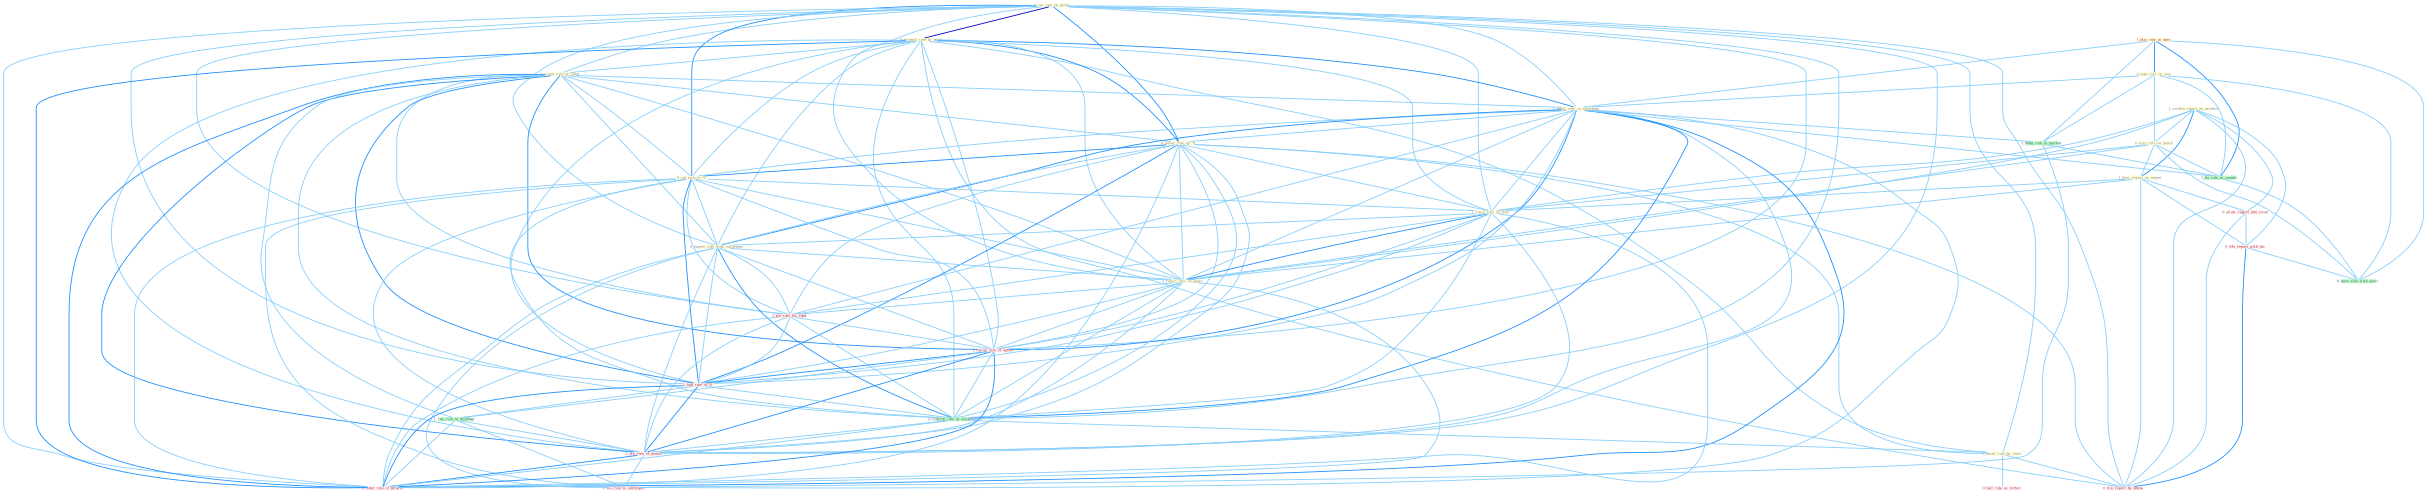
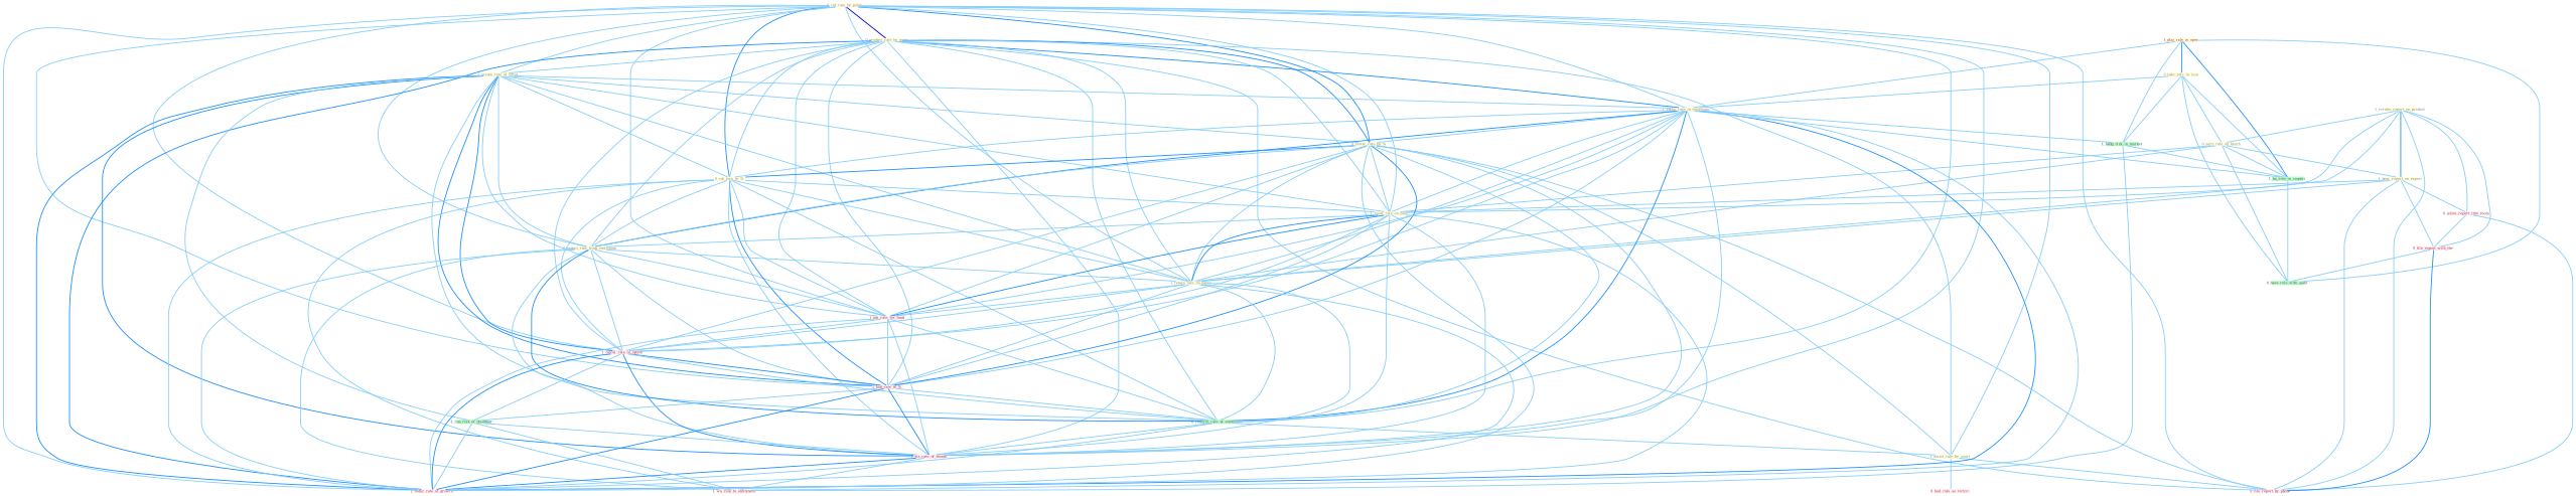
  graph {
    node [color="#ffffe0" fixedsize=true fontcolor="#8b7d6b" fontsize=4 shape=polygon style=filled]
    edge [color="#87cefa" w=1]
    "0_cut_rate_by_point " [height=.06 width=.5]
    n2 [height=.06 label="0_product_rate_by_point" width=.5]
    "1_plai_role_in_oper " [fontcolor="#b22222" height=.06 width=.5]
    "0_take_role_in_issu " [height=.06 width=.5]
    "1_assum_rate_of_inflat " [height=.06 width=.5]
    "1_scrutin_report_on_product " [height=.06 width=.5]
    "0_serv_role_on_bench " [height=.06 width=.5]
    "1_await_rule_by_court " [height=.06 width=.5]
    "1_hear_report_on_experi " [height=.06 width=.5]
    "1_reduc_rate_in_entitynam " [height=.06 width=.5]
    "0_lower_rate_by_% " [height=.06 width=.5]
    n12 [height=.06 label="0_cut_issu_to_%" width=.5]
    "1_reset_rate_on_note " [height=.06 width=.5]
    "0_expect_rate_from_entitynam " [height=.06 width=.5]
    "1_retain_rate_on_paper " [height=.06 width=.5]
    "1_pai_rate_for_fund " [color="#fff0f5" fontcolor="#b22222" height=.06 width=.5]
    "0_allow_report_into_room " [color="#fff0f5" fontcolor="#b22222" height=.06 width=.5]
    "0_file_report_with_the " [color="#fff0f5" fontcolor="#b22222" height=.06 width=.5]
    "0_hail_rule_as_victori " [color="#fff0f5" fontcolor="#b22222" height=.06 width=.5]
    "1_calcul_rate_of_option " [color="#fff0f5" fontcolor="#b22222" height=.06 width=.5]
    "1_had_rate_of_% " [color="#fff0f5" fontcolor="#b22222" height=.06 width=.5]
    "0_file_report_by_phone " [color="#fff0f5" fontcolor="#b22222" height=.06 width=.5]
    "1_wa_rate_of_month " [color="#fff0f5" fontcolor="#b22222" height=.06 width=.5]
    "1_wa_risk_to_entitynam " [color="#fff0f5" fontcolor="#b22222" height=.06 width=.5]
    "1_reduc_rate_of_growth " [color="#fff0f5" fontcolor="#b22222" height=.06 width=.5]
    "0_confirm_rate_at_entitynam " [color="#BDFCC9" fontcolor="#2f4f4f" height=.06 width=.5]
    "1_hedg_risk_in_market " [color="#BDFCC9" fontcolor="#2f4f4f" height=.06 width=.5]
    "1_ha_role_in_countri " [color="#BDFCC9" fontcolor="#2f4f4f" height=.06 width=.5]
    "0_have_role_with_audit " [color="#BDFCC9" fontcolor="#2f4f4f" height=.06 width=.5]
    "1_run_risk_of_disintegr " [color="#BDFCC9" fontcolor="#2f4f4f" height=.06 width=.5]
    subgraph sub_1 {
      "0_cut_rate_by_point "
      n2
      "1_plai_role_in_oper "
      "0_take_role_in_issu "
      "1_assum_rate_of_inflat "
      "1_scrutin_report_on_product "
      "0_serv_role_on_bench "
      "1_await_rule_by_court "
      "1_hear_report_on_experi "
      "1_reduc_rate_in_entitynam "
      "0_lower_rate_by_% "
      n12
      "1_reset_rate_on_note "
      "0_expect_rate_from_entitynam "
      "1_retain_rate_on_paper "
    }
    subgraph sub_2 {
      "1_pai_rate_for_fund "
      "0_allow_report_into_room "
      "0_file_report_with_the "
      "0_hail_rule_as_victori "
      "1_calcul_rate_of_option "
      "1_had_rate_of_% "
      "0_file_report_by_phone "
      "1_wa_rate_of_month "
      "1_wa_risk_to_entitynam "
      "1_reduc_rate_of_growth "
    }
    "0_cut_rate_by_point " -- n2 [color="#0000cd" w=3]
    "0_cut_rate_by_point " -- "1_assum_rate_of_inflat "
    "0_cut_rate_by_point " -- "1_await_rule_by_court "
    "0_cut_rate_by_point " -- "1_reduc_rate_in_entitynam "
    "0_cut_rate_by_point " -- "0_lower_rate_by_% " [color="#1e90ff" w=2]
    "0_cut_rate_by_point " -- n12 [color="#1e90ff" w=2]
    "0_cut_rate_by_point " -- "1_reset_rate_on_note "
    "0_cut_rate_by_point " -- "0_expect_rate_from_entitynam "
    "0_cut_rate_by_point " -- "1_retain_rate_on_paper "
    "0_cut_rate_by_point " -- "1_pai_rate_for_fund "
    "0_cut_rate_by_point " -- "1_calcul_rate_of_option "
    "0_cut_rate_by_point " -- "1_had_rate_of_% "
    "0_cut_rate_by_point " -- "0_file_report_by_phone "
    "0_cut_rate_by_point " -- "1_wa_rate_of_month "
    "0_cut_rate_by_point " -- "1_reduc_rate_of_growth "
    "0_cut_rate_by_point " -- "0_confirm_rate_at_entitynam "
    n2 -- "1_assum_rate_of_inflat "
    n2 -- "1_await_rule_by_court "
    n2 -- "1_reduc_rate_in_entitynam " [color="#1e90ff" w=2]
    n2 -- "0_lower_rate_by_% " [color="#1e90ff" w=2]
    n2 -- n12
    n2 -- "1_reset_rate_on_note "
    n2 -- "0_expect_rate_from_entitynam "
    n2 -- "1_retain_rate_on_paper "
+   n2 -- "1_pai_rate_for_fund "
    n2 -- "1_calcul_rate_of_option "
    n2 -- "1_had_rate_of_% "
    n2 -- "0_file_report_by_phone "
    n2 -- "1_wa_rate_of_month "
    n2 -- "1_reduc_rate_of_growth " [color="#1e90ff" w=2]
    n2 -- "0_confirm_rate_at_entitynam "
    "1_plai_role_in_oper " -- "0_take_role_in_issu " [color="#1e90ff" w=2]
    "1_plai_role_in_oper " -- "1_reduc_rate_in_entitynam "
    "1_plai_role_in_oper " -- "1_hedg_risk_in_market "
    "1_plai_role_in_oper " -- "1_ha_role_in_countri " [color="#1e90ff" w=2]
    "1_plai_role_in_oper " -- "0_have_role_with_audit "
    "0_take_role_in_issu " -- "0_serv_role_on_bench "
    "0_take_role_in_issu " -- "1_reduc_rate_in_entitynam "
    "0_take_role_in_issu " -- "1_hedg_risk_in_market "
    "0_take_role_in_issu " -- "1_ha_role_in_countri " [w=2]
    "0_take_role_in_issu " -- "0_have_role_with_audit "
    "1_assum_rate_of_inflat " -- "1_reduc_rate_in_entitynam "
    "1_assum_rate_of_inflat " -- "0_lower_rate_by_% "
    "1_assum_rate_of_inflat " -- n12
+   "1_assum_rate_of_inflat " -- "1_reset_rate_on_note "
    "1_assum_rate_of_inflat " -- "0_expect_rate_from_entitynam "
    "1_assum_rate_of_inflat " -- "1_retain_rate_on_paper "
    "1_assum_rate_of_inflat " -- "1_pai_rate_for_fund "
    "1_assum_rate_of_inflat " -- "1_calcul_rate_of_option " [color="#1e90ff" w=2]
    "1_assum_rate_of_inflat " -- "1_had_rate_of_% " [color="#1e90ff" w=2]
    "1_assum_rate_of_inflat " -- "1_wa_rate_of_month " [color="#1e90ff" w=2]
    "1_assum_rate_of_inflat " -- "1_reduc_rate_of_growth " [color="#1e90ff" w=2]
    "1_assum_rate_of_inflat " -- "0_confirm_rate_at_entitynam "
    "1_assum_rate_of_inflat " -- "1_run_risk_of_disintegr "
    "1_scrutin_report_on_product " -- "0_serv_role_on_bench "
    "1_scrutin_report_on_product " -- "1_hear_report_on_experi " [color="#1e90ff" w=2]
    "1_scrutin_report_on_product " -- "1_reset_rate_on_note "
    "1_scrutin_report_on_product " -- "1_retain_rate_on_paper "
    "1_scrutin_report_on_product " -- "0_allow_report_into_room "
    "1_scrutin_report_on_product " -- "0_file_report_with_the "
    "1_scrutin_report_on_product " -- "0_file_report_by_phone "
    "0_serv_role_on_bench " -- "1_hear_report_on_experi "
    "0_serv_role_on_bench " -- "1_reset_rate_on_note "
    "0_serv_role_on_bench " -- "1_retain_rate_on_paper "
    "0_serv_role_on_bench " -- "1_ha_role_in_countri "
    "0_serv_role_on_bench " -- "0_have_role_with_audit "
    "1_await_rule_by_court " -- "0_lower_rate_by_% "
    "1_await_rule_by_court " -- "0_hail_rule_as_victori "
    "1_await_rule_by_court " -- "0_file_report_by_phone "
    "1_hear_report_on_experi " -- "1_reset_rate_on_note "
    "1_hear_report_on_experi " -- "1_retain_rate_on_paper "
    "1_hear_report_on_experi " -- "0_allow_report_into_room "
    "1_hear_report_on_experi " -- "0_file_report_with_the "
    "1_hear_report_on_experi " -- "0_file_report_by_phone "
    "1_reduc_rate_in_entitynam " -- "0_lower_rate_by_% "
    "1_reduc_rate_in_entitynam " -- n12
    "1_reduc_rate_in_entitynam " -- "1_reset_rate_on_note "
    "1_reduc_rate_in_entitynam " -- "0_expect_rate_from_entitynam " [color="#1e90ff" w=2]
    "1_reduc_rate_in_entitynam " -- "1_retain_rate_on_paper "
    "1_reduc_rate_in_entitynam " -- "1_pai_rate_for_fund "
-   "1_reduc_rate_in_entitynam " -- "1_calcul_rate_of_option " [color="#1e90ff"]
+   "1_reduc_rate_in_entitynam " -- "1_calcul_rate_of_option "
    "1_reduc_rate_in_entitynam " -- "1_had_rate_of_% "
    "1_reduc_rate_in_entitynam " -- "1_wa_rate_of_month "
    "1_reduc_rate_in_entitynam " -- "1_wa_risk_to_entitynam "
    "1_reduc_rate_in_entitynam " -- "1_reduc_rate_of_growth " [color="#1e90ff" w=2]
    "1_reduc_rate_in_entitynam " -- "0_confirm_rate_at_entitynam " [color="#1e90ff" w=2]
    "1_reduc_rate_in_entitynam " -- "1_hedg_risk_in_market "
    "1_reduc_rate_in_entitynam " -- "1_ha_role_in_countri "
    "0_lower_rate_by_% " -- n12 [color="#1e90ff" w=2]
    "0_lower_rate_by_% " -- "1_reset_rate_on_note "
    "0_lower_rate_by_% " -- "0_expect_rate_from_entitynam "
    "0_lower_rate_by_% " -- "1_retain_rate_on_paper "
    "0_lower_rate_by_% " -- "1_pai_rate_for_fund "
    "0_lower_rate_by_% " -- "1_calcul_rate_of_option "
    "0_lower_rate_by_% " -- "1_had_rate_of_% " [color="#1e90ff" w=2]
    "0_lower_rate_by_% " -- "0_file_report_by_phone "
    "0_lower_rate_by_% " -- "1_wa_rate_of_month "
    "0_lower_rate_by_% " -- "1_reduc_rate_of_growth "
    "0_lower_rate_by_% " -- "0_confirm_rate_at_entitynam "
    n12 -- "1_reset_rate_on_note "
    n12 -- "0_expect_rate_from_entitynam "
    n12 -- "1_retain_rate_on_paper "
    n12 -- "1_pai_rate_for_fund "
    n12 -- "1_calcul_rate_of_option "
    n12 -- "1_had_rate_of_% " [color="#1e90ff" w=2]
    n12 -- "1_wa_rate_of_month "
    n12 -- "1_wa_risk_to_entitynam "
    n12 -- "1_reduc_rate_of_growth "
    n12 -- "0_confirm_rate_at_entitynam "
    "1_reset_rate_on_note " -- "0_expect_rate_from_entitynam "
    "1_reset_rate_on_note " -- "1_retain_rate_on_paper " [color="#1e90ff" w=2]
-   "1_reset_rate_on_note " -- "1_pai_rate_for_fund "
+   "1_reset_rate_on_note " -- "1_pai_rate_for_fund " [color="#1e90ff"]
    "1_reset_rate_on_note " -- "1_calcul_rate_of_option "
    "1_reset_rate_on_note " -- "1_had_rate_of_% "
    "1_reset_rate_on_note " -- "1_wa_rate_of_month "
    "1_reset_rate_on_note " -- "1_reduc_rate_of_growth "
    "1_reset_rate_on_note " -- "0_confirm_rate_at_entitynam "
    "0_expect_rate_from_entitynam " -- "1_retain_rate_on_paper "
    "0_expect_rate_from_entitynam " -- "1_pai_rate_for_fund "
    "0_expect_rate_from_entitynam " -- "1_calcul_rate_of_option "
    "0_expect_rate_from_entitynam " -- "1_had_rate_of_% "
    "0_expect_rate_from_entitynam " -- "1_wa_rate_of_month "
    "0_expect_rate_from_entitynam " -- "1_wa_risk_to_entitynam "
    "0_expect_rate_from_entitynam " -- "1_reduc_rate_of_growth "
    "0_expect_rate_from_entitynam " -- "0_confirm_rate_at_entitynam " [color="#1e90ff" w=2]
    "1_retain_rate_on_paper " -- "1_pai_rate_for_fund "
    "1_retain_rate_on_paper " -- "1_calcul_rate_of_option "
    "1_retain_rate_on_paper " -- "1_had_rate_of_% "
    "1_retain_rate_on_paper " -- "1_wa_rate_of_month "
    "1_retain_rate_on_paper " -- "1_reduc_rate_of_growth "
    "1_retain_rate_on_paper " -- "0_confirm_rate_at_entitynam "
    "1_pai_rate_for_fund " -- "1_calcul_rate_of_option "
    "1_pai_rate_for_fund " -- "1_had_rate_of_% "
    "1_pai_rate_for_fund " -- "1_wa_rate_of_month "
    "1_pai_rate_for_fund " -- "1_reduc_rate_of_growth "
    "1_pai_rate_for_fund " -- "0_confirm_rate_at_entitynam "
    "0_allow_report_into_room " -- "0_file_report_with_the "
    "0_allow_report_into_room " -- "0_file_report_by_phone "
    "0_file_report_with_the " -- "0_file_report_by_phone " [color="#1e90ff" w=2]
    "0_file_report_with_the " -- "0_have_role_with_audit "
    "1_calcul_rate_of_option " -- "1_had_rate_of_% " [color="#1e90ff" w=2]
    "1_calcul_rate_of_option " -- "1_wa_rate_of_month " [color="#1e90ff" w=2]
    "1_calcul_rate_of_option " -- "1_reduc_rate_of_growth " [color="#1e90ff" w=2]
    "1_calcul_rate_of_option " -- "0_confirm_rate_at_entitynam "
    "1_calcul_rate_of_option " -- "1_run_risk_of_disintegr "
    "1_had_rate_of_% " -- "1_wa_rate_of_month " [color="#1e90ff" w=2]
    "1_had_rate_of_% " -- "1_reduc_rate_of_growth " [color="#1e90ff" w=2]
    "1_had_rate_of_% " -- "0_confirm_rate_at_entitynam "
    "1_had_rate_of_% " -- "1_run_risk_of_disintegr "
    "1_wa_rate_of_month " -- "1_wa_risk_to_entitynam "
    "1_wa_rate_of_month " -- "1_reduc_rate_of_growth " [color="#1e90ff" w=2]
    "0_confirm_rate_at_entitynam " -- "1_await_rule_by_court "
    "0_confirm_rate_at_entitynam " -- "1_wa_rate_of_month "
    "0_confirm_rate_at_entitynam " -- "1_reduc_rate_of_growth "
    "1_hedg_risk_in_market " -- "1_wa_risk_to_entitynam "
    "1_hedg_risk_in_market " -- "1_ha_role_in_countri "
    "1_ha_role_in_countri " -- "0_have_role_with_audit "
    "1_run_risk_of_disintegr " -- "1_wa_rate_of_month "
    "1_run_risk_of_disintegr " -- "1_wa_risk_to_entitynam "
    "1_run_risk_of_disintegr " -- "1_reduc_rate_of_growth "
  }
